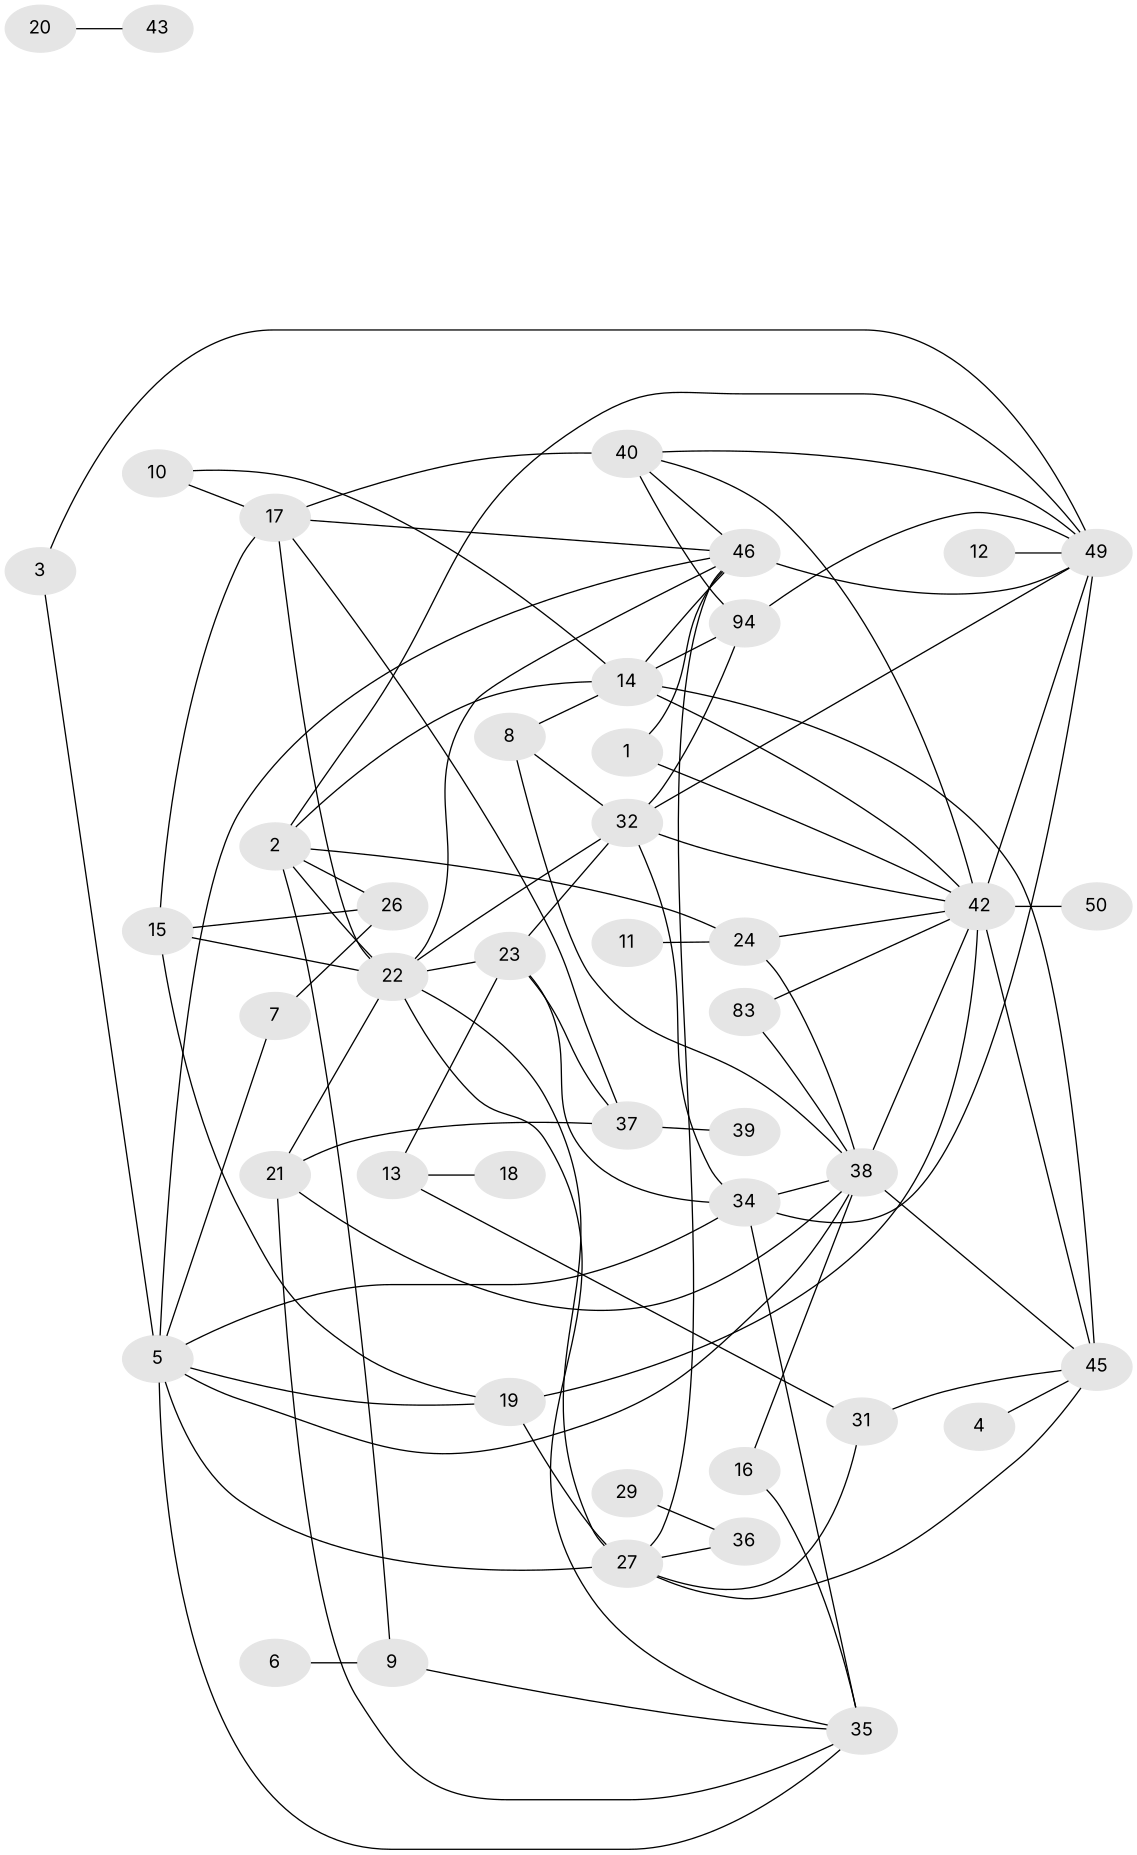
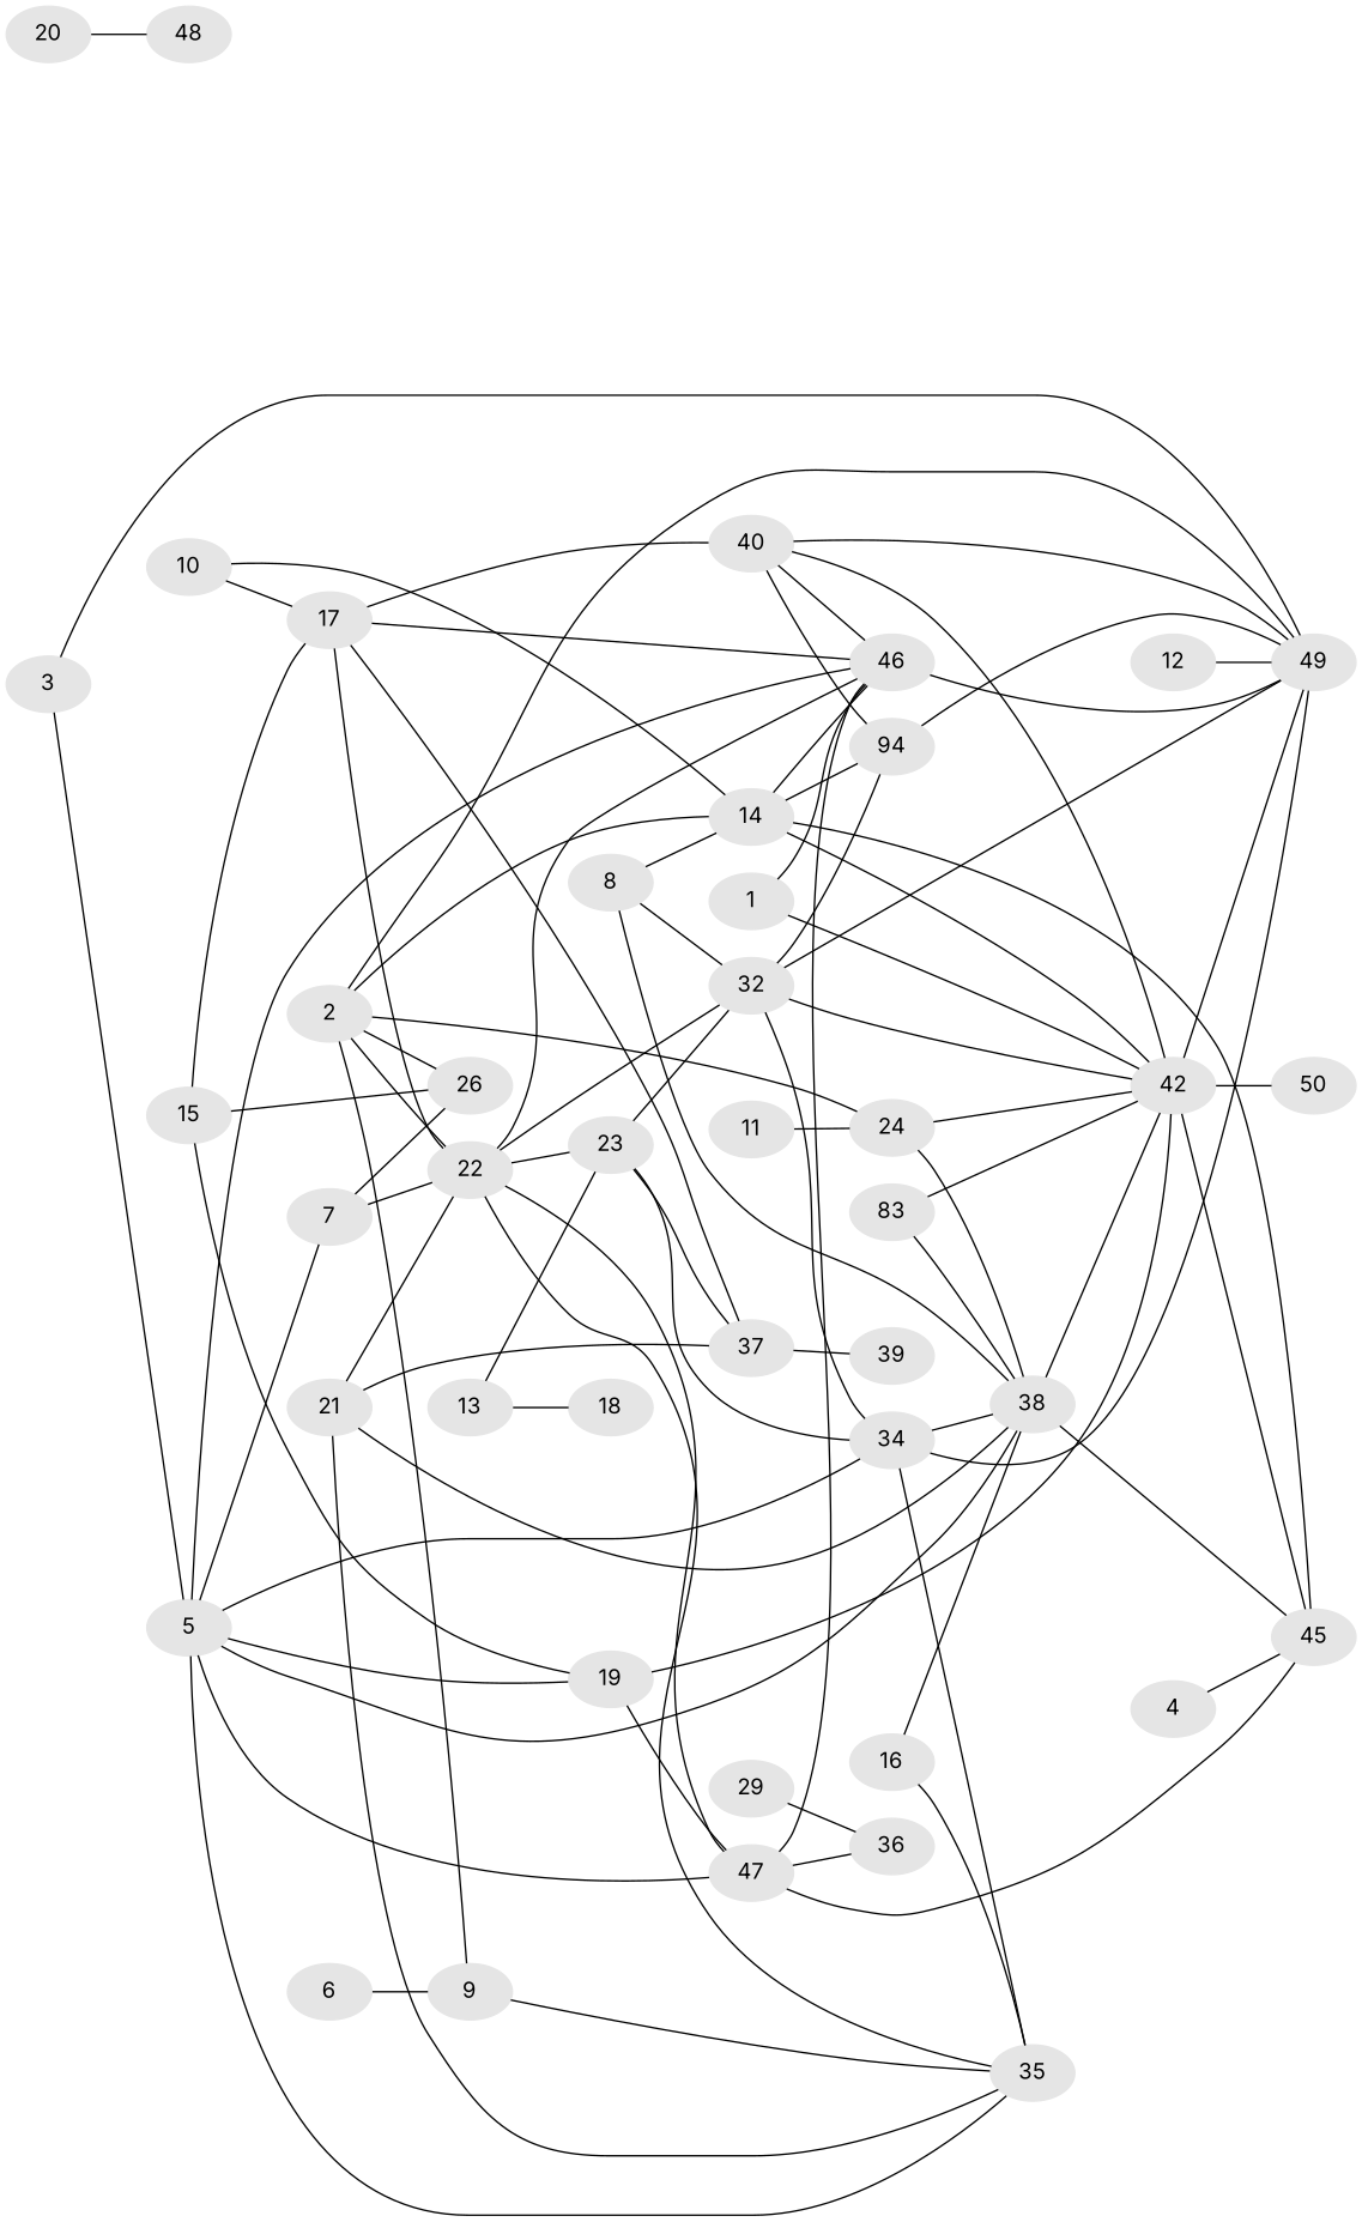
  graph {
    fontname=Inter
    rankdir=LR
    node [color=gray90 fontname=Inter style=filled]
    edge [fontname=Inter weight=1.0]
    1
    42
    46
    22
    35
    32
    23
-   27
+   27 [label=47]
    49
    45
    50
    2
    9
    14
    24
    26
    n17 [label=94]
    38
    3
    5
    7
    19
    34
    4
    6
    8
    10
    17
    37
    40
    11
    12
    13
    18
-   31
    15
    16
    39
    36
    20
-   43
+   43 [label=48]
    21
    29
    n44 [label=83]
    1 -- 42
    1 -- 46
    42 -- 49
    42 -- 45
    42 -- 50
    46 -- 49
    22 -- 46
    22 -- 35
    22 -- 32
    22 -- 23
    22 -- 27
    32 -- 42
    32 -- 49
    32 -- n17
    32 -- 34
    23 -- 32
    23 -- 34
    23 -- 37 [weight=2.0]
    27 -- 46 [weight=2.0]
    27 -- 45
-   27 -- 31
    27 -- 36
    2 -- 22
    2 -- 49
    2 -- 9
    2 -- 14
    2 -- 24
    2 -- 26
    9 -- 35
    14 -- 42
    14 -- 46
    14 -- 45
    14 -- n17
    24 -- 42
    24 -- 38
    n17 -- 49
    38 -- 42
    38 -- 45
    3 -- 49
    3 -- 5
    5 -- 46
    5 -- 35
    5 -- 27 [weight=2.0]
    5 -- 38
    5 -- 7
    5 -- 19
    5 -- 34 [weight=2.0]
-   15 -- 22
+   7 -- 22
    7 -- 26
    19 -- 42
    19 -- 27
    34 -- 35
    34 -- 49
    34 -- 38
    4 -- 45
    6 -- 9
    8 -- 32
    8 -- 14
    8 -- 38
    10 -- 14
    10 -- 17
    17 -- 46
    17 -- 22
    17 -- 37
    17 -- 40
    37 -- 39 [weight=2.0]
    40 -- 42
    40 -- 46
    40 -- 49
    40 -- n17
    11 -- 24
    12 -- 49
    13 -- 23
    13 -- 18
-   13 -- 31
-   31 -- 45 [weight=2.0]
    15 -- 26
    15 -- 19
    15 -- 17
    16 -- 35
    16 -- 38
    20 -- 43
    21 -- 22
    21 -- 35
    21 -- 38 [weight=2.0]
    21 -- 37
    29 -- 36
    n44 -- 42
    n44 -- 38
  }
